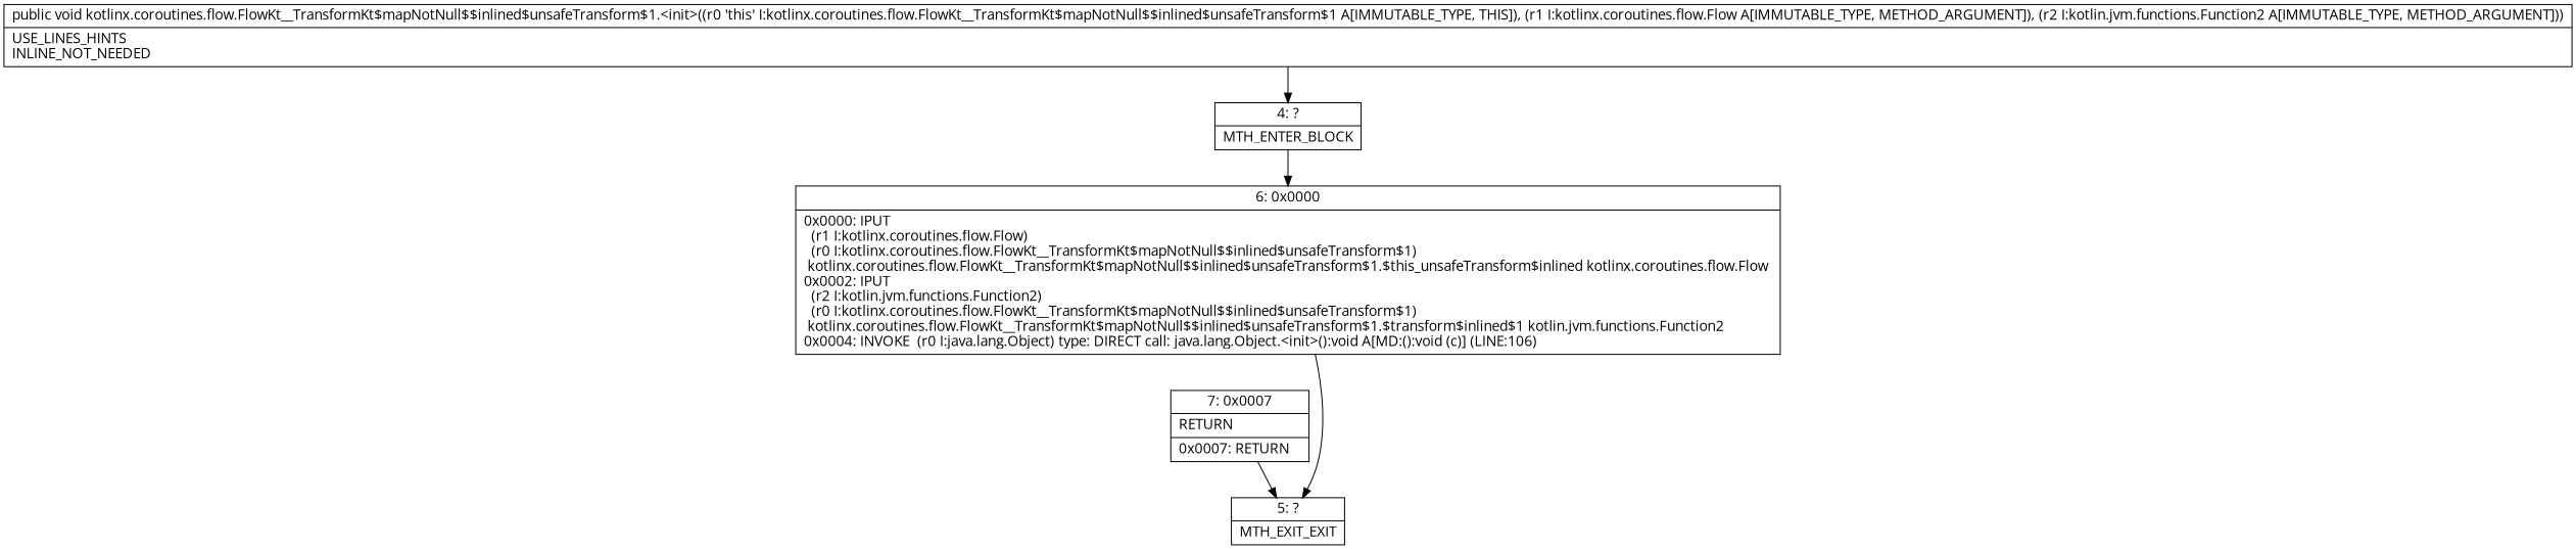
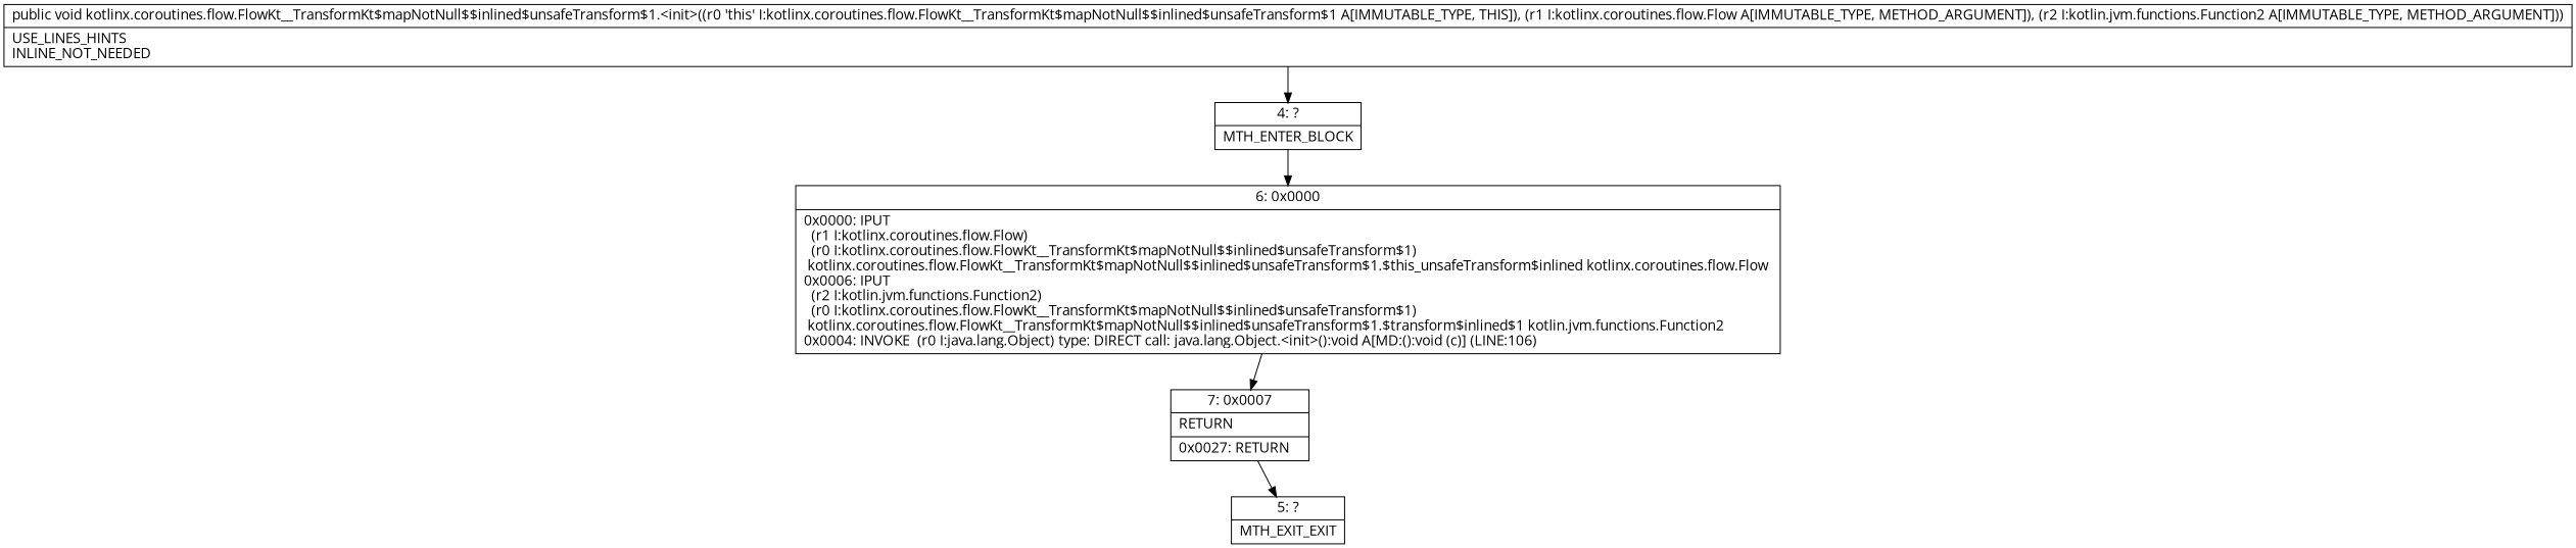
  digraph {
    fontname="Open Sans"
    node [fontname="Open Sans" shape=record]
    edge [fontname="Open Sans"]
    n1 [label="{4\:\ ?|MTH_ENTER_BLOCK\l}"]
-   n2 [label="{6\:\ 0x0000|0x0000: IPUT  \l  (r1 I:kotlinx.coroutines.flow.Flow)\l  (r0 I:kotlinx.coroutines.flow.FlowKt__TransformKt$mapNotNull$$inlined$unsafeTransform$1)\l kotlinx.coroutines.flow.FlowKt__TransformKt$mapNotNull$$inlined$unsafeTransform$1.$this_unsafeTransform$inlined kotlinx.coroutines.flow.Flow \l0x0002: IPUT  \l  (r2 I:kotlin.jvm.functions.Function2)\l  (r0 I:kotlinx.coroutines.flow.FlowKt__TransformKt$mapNotNull$$inlined$unsafeTransform$1)\l kotlinx.coroutines.flow.FlowKt__TransformKt$mapNotNull$$inlined$unsafeTransform$1.$transform$inlined$1 kotlin.jvm.functions.Function2 \l0x0004: INVOKE  (r0 I:java.lang.Object) type: DIRECT call: java.lang.Object.\<init\>():void A[MD:():void (c)] (LINE:106)\l}"]
-   n3 [label="{7\:\ 0x0007|RETURN\l|0x0007: RETURN   \l}"]
+   n2 [label="{6\:\ 0x0000|0x0000: IPUT  \l  (r1 I:kotlinx.coroutines.flow.Flow)\l  (r0 I:kotlinx.coroutines.flow.FlowKt__TransformKt$mapNotNull$$inlined$unsafeTransform$1)\l kotlinx.coroutines.flow.FlowKt__TransformKt$mapNotNull$$inlined$unsafeTransform$1.$this_unsafeTransform$inlined kotlinx.coroutines.flow.Flow \l0x0006: IPUT  \l  (r2 I:kotlin.jvm.functions.Function2)\l  (r0 I:kotlinx.coroutines.flow.FlowKt__TransformKt$mapNotNull$$inlined$unsafeTransform$1)\l kotlinx.coroutines.flow.FlowKt__TransformKt$mapNotNull$$inlined$unsafeTransform$1.$transform$inlined$1 kotlin.jvm.functions.Function2 \l0x0004: INVOKE  (r0 I:java.lang.Object) type: DIRECT call: java.lang.Object.\<init\>():void A[MD:():void (c)] (LINE:106)\l}"]
+   n3 [label="{7\:\ 0x0007|RETURN\l|0x0027: RETURN   \l}"]
    n4 [label="{5\:\ ?|MTH_EXIT_EXIT\l}"]
    n5 [label="{public void kotlinx.coroutines.flow.FlowKt__TransformKt$mapNotNull$$inlined$unsafeTransform$1.\<init\>((r0 'this' I:kotlinx.coroutines.flow.FlowKt__TransformKt$mapNotNull$$inlined$unsafeTransform$1 A[IMMUTABLE_TYPE, THIS]), (r1 I:kotlinx.coroutines.flow.Flow A[IMMUTABLE_TYPE, METHOD_ARGUMENT]), (r2 I:kotlin.jvm.functions.Function2 A[IMMUTABLE_TYPE, METHOD_ARGUMENT]))  | USE_LINES_HINTS\lINLINE_NOT_NEEDED\l}"]
    n1 -> n2
-   n2 -> n4
+   n2 -> n3
    n3 -> n4
    n5 -> n1
  }
